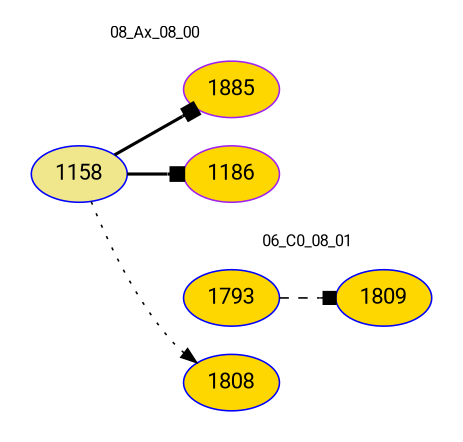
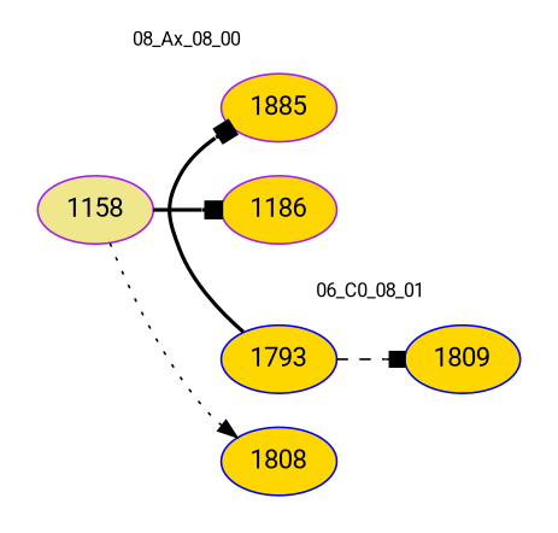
  digraph {
    fontname=Roboto
    rankdir=LR
    node [color=blue fillcolor=gold fontname=Roboto style=filled]
    edge [arrowhead=box color=black fontname=Roboto style=bold]
-   n1 [fillcolor=khaki label=1158]
+   n1 [color=purple fillcolor=khaki label=1158]
    n2 [color=purple label=1186]
    n3 [color=purple label=1885]
    n4 [label=1793]
    n5 [label=1808]
    n6 [label=1809]
    subgraph cluster_1 {
      color=white
      fontsize=10
      label="08_Ax_08_00"
      n1
      n2
      n3
    }
    subgraph cluster_2 {
      color=white
      fontsize=10
      label="06_C0_08_01"
      n4
      n5
      n6
    }
    n1 -> n2
-   n1 -> n3
+   n4 -> n3
    n1 -> n5 [arrowhead=normal style=dotted]
    n4 -> n6 [style=dashed]
  }
